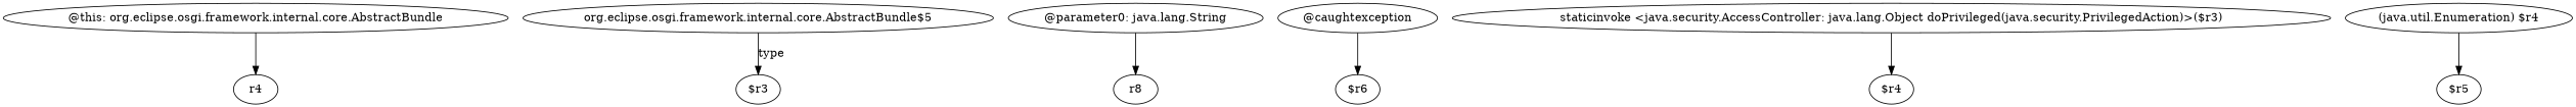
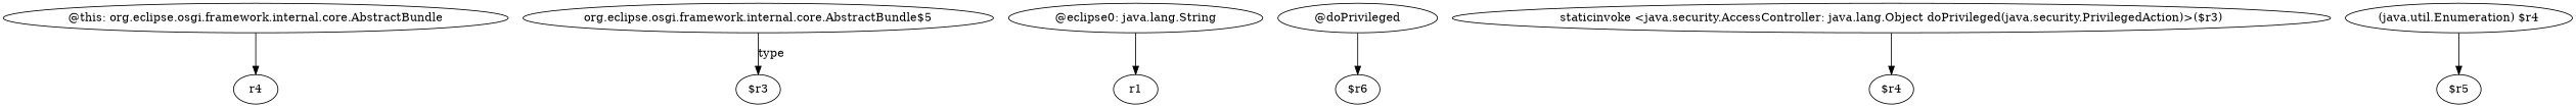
  digraph {
    n1 [label="@this: org.eclipse.osgi.framework.internal.core.AbstractBundle"]
    n2 [label=r4]
    n3 [label="org.eclipse.osgi.framework.internal.core.AbstractBundle$5"]
    n4 [label="$r3"]
-   n5 [label="@parameter0: java.lang.String"]
-   n6 [label=r8]
-   n7 [label="@caughtexception"]
+   n5 [label="@eclipse0: java.lang.String"]
+   n6 [label=r1]
+   n7 [label="@doPrivileged"]
    n8 [label="$r6"]
    n9 [label="staticinvoke <java.security.AccessController: java.lang.Object doPrivileged(java.security.PrivilegedAction)>($r3)"]
    n10 [label="$r4"]
    n11 [label="(java.util.Enumeration) $r4"]
    n12 [label="$r5"]
    n1 -> n2
    n3 -> n4 [label=type]
    n5 -> n6
    n7 -> n8
    n9 -> n10
    n11 -> n12
  }
